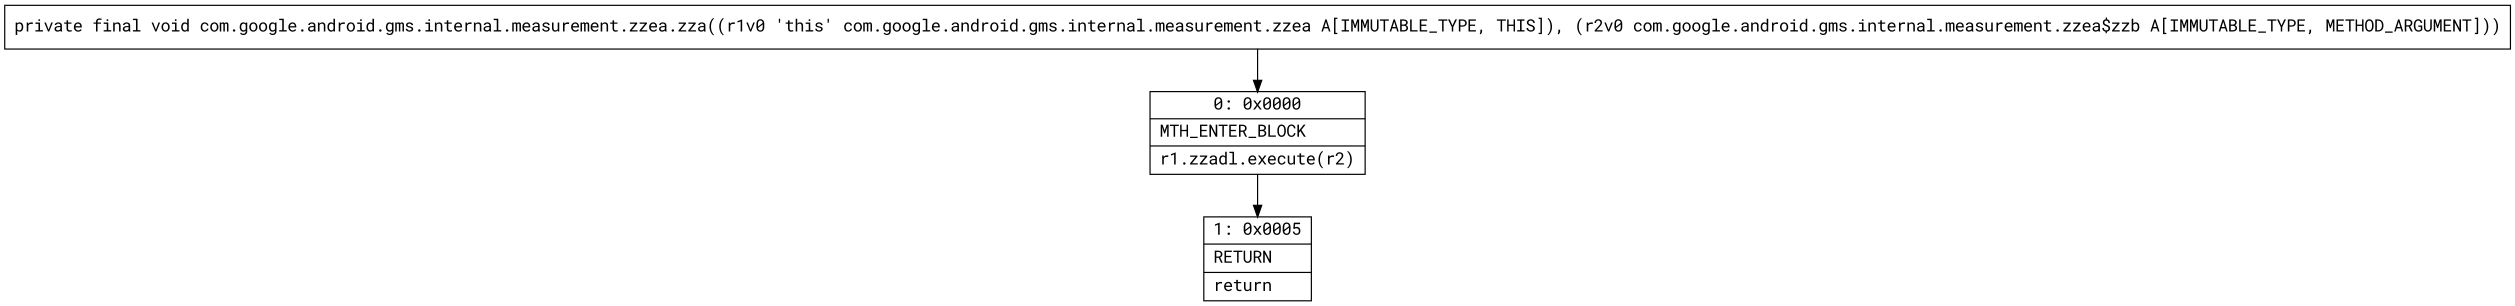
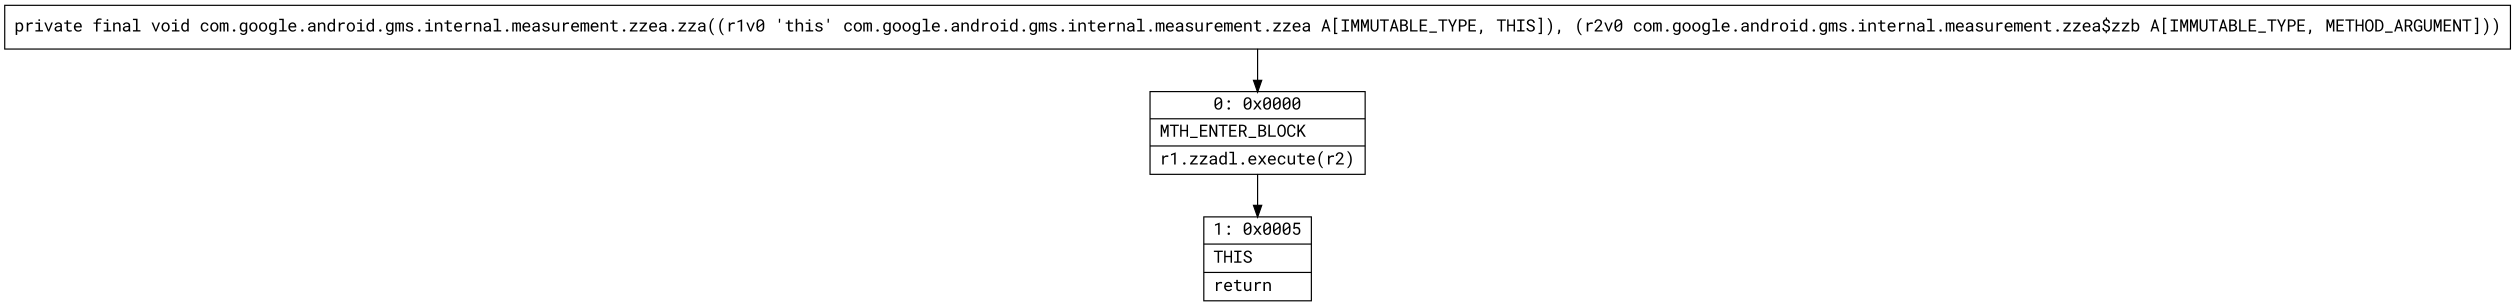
  digraph {
    fontname="Roboto Mono"
    node [shape=record fontname="Roboto Mono"]
    edge [fontname="Roboto Mono"]
    n1 [label="{0\:\ 0x0000|MTH_ENTER_BLOCK\l|r1.zzadl.execute(r2)\l}"]
-   n2 [label="{1\:\ 0x0005|RETURN\l|return\l}"]
+   n2 [label="{1\:\ 0x0005|THIS\l|return\l}"]
    n3 [label="{private final void com.google.android.gms.internal.measurement.zzea.zza((r1v0 'this' com.google.android.gms.internal.measurement.zzea A[IMMUTABLE_TYPE, THIS]), (r2v0 com.google.android.gms.internal.measurement.zzea$zzb A[IMMUTABLE_TYPE, METHOD_ARGUMENT])) }"]
    n1 -> n2
    n3 -> n1
  }
